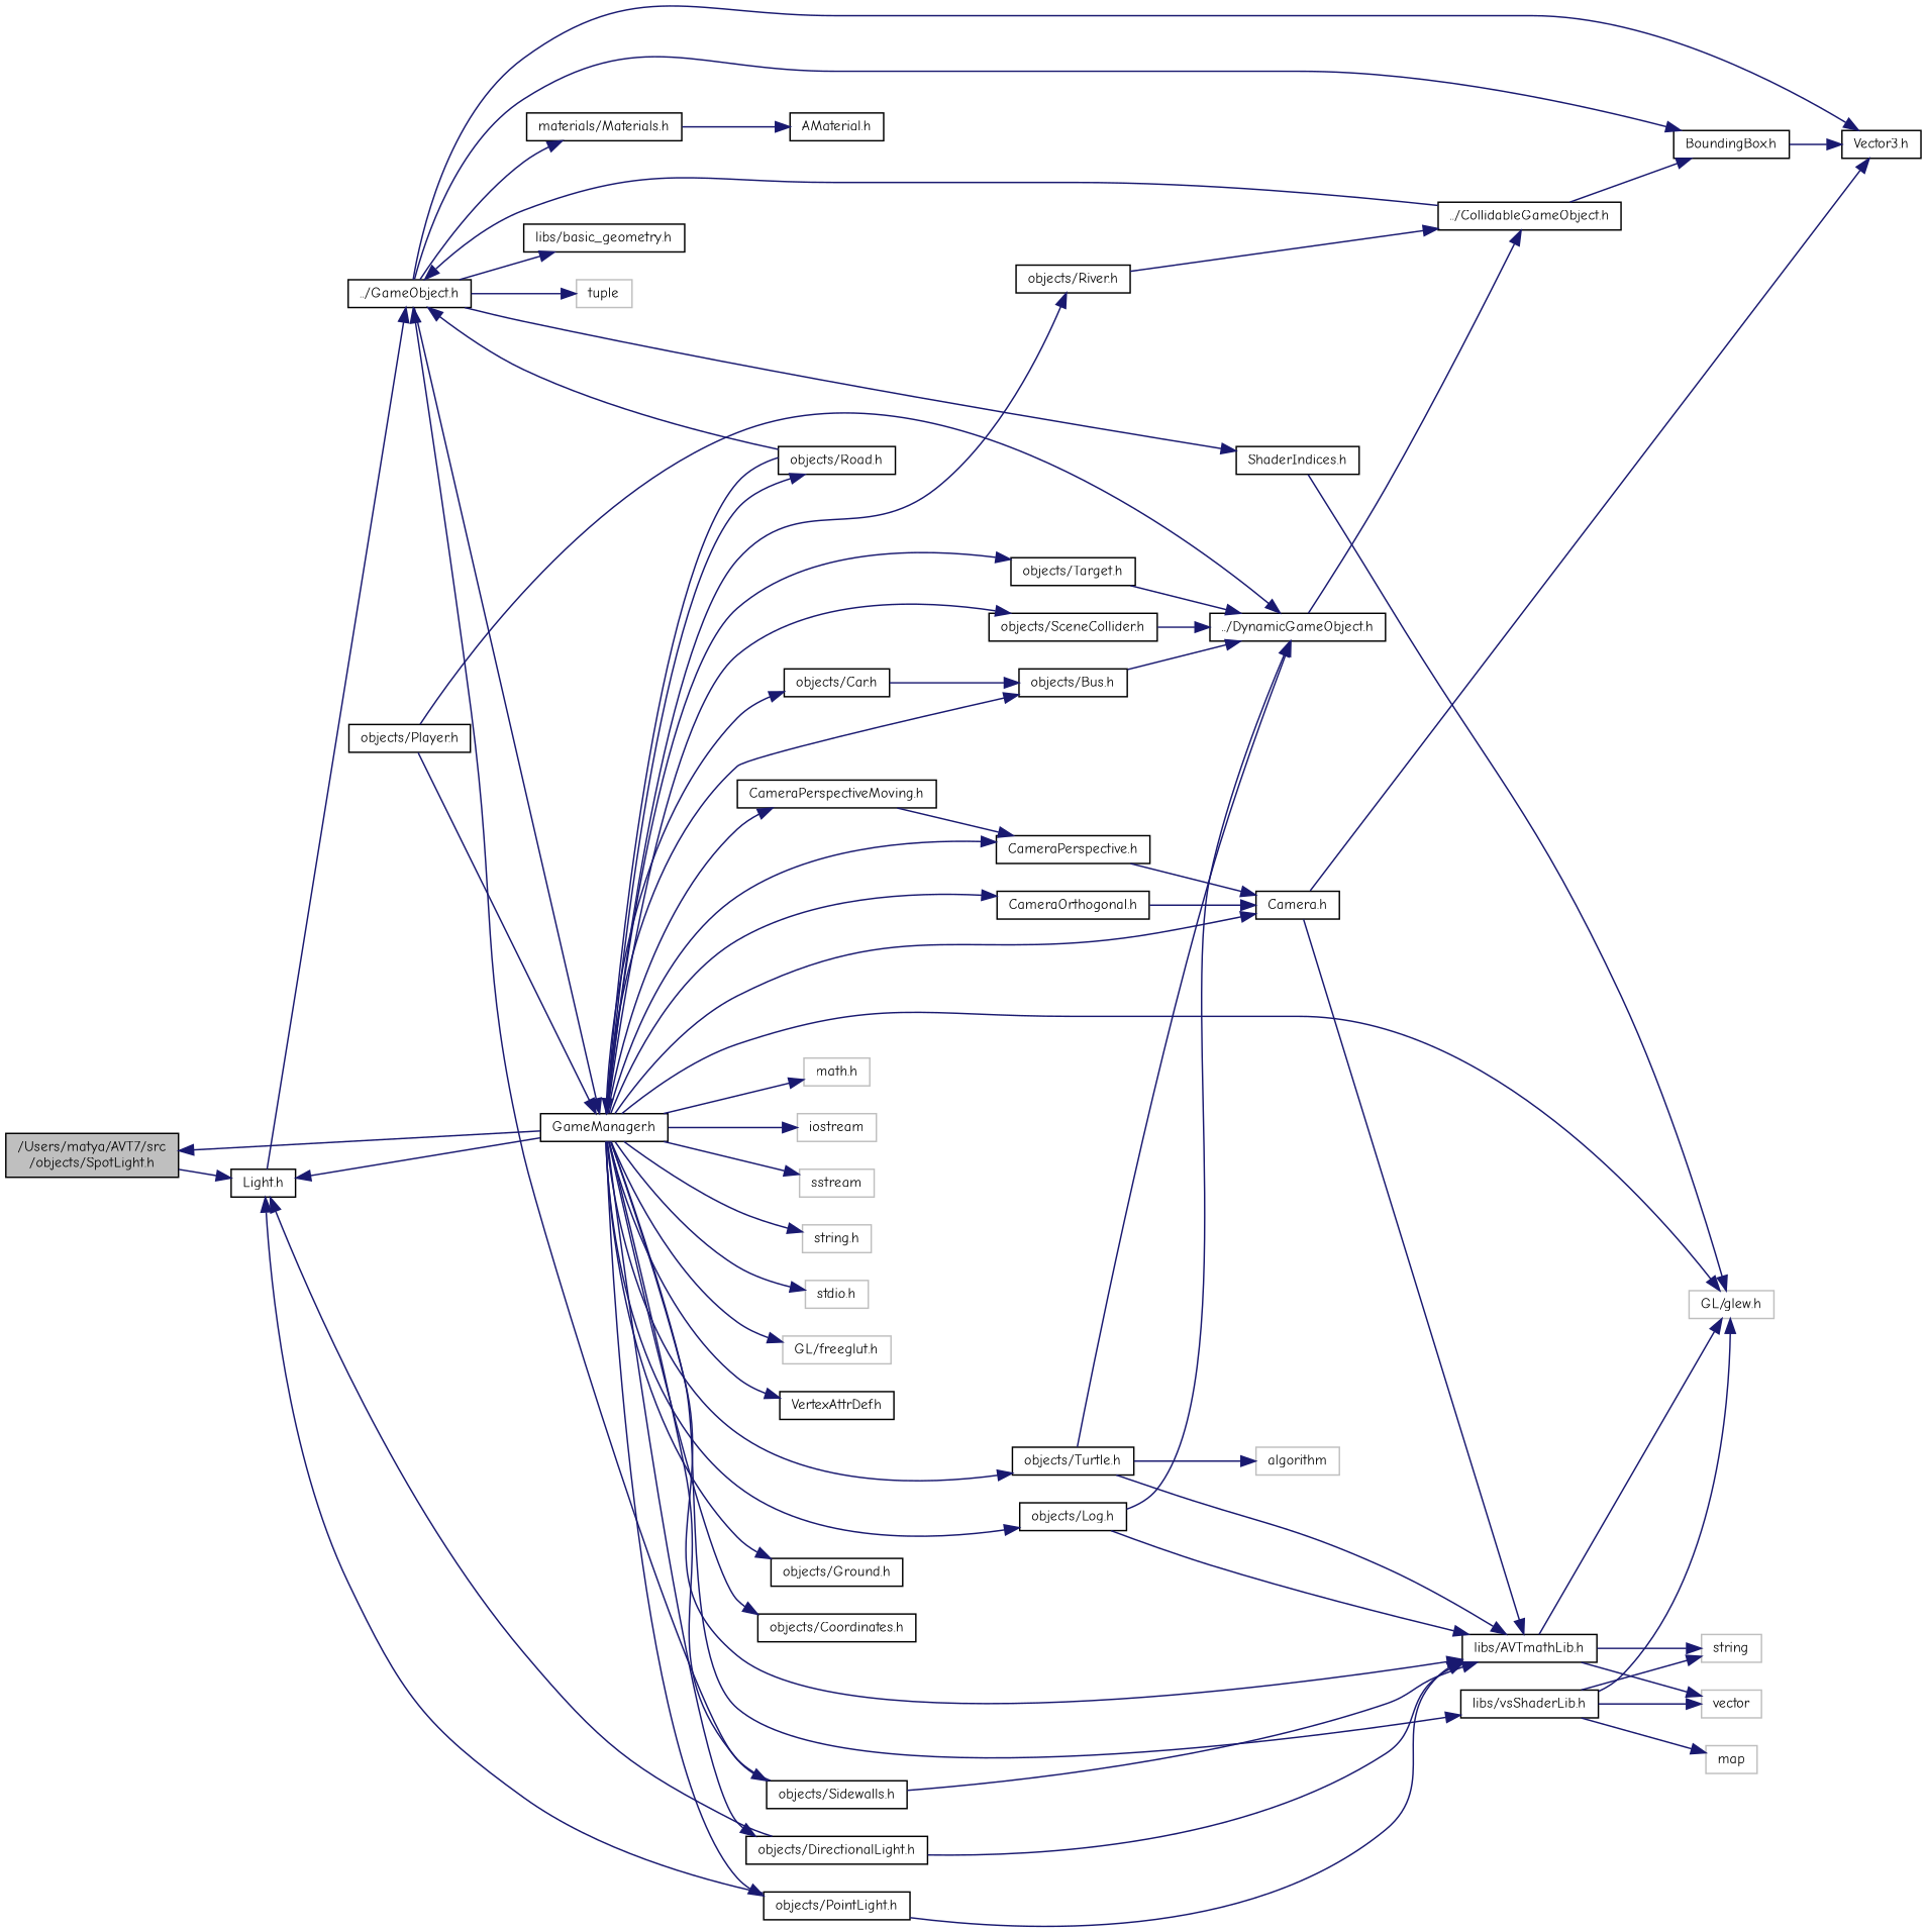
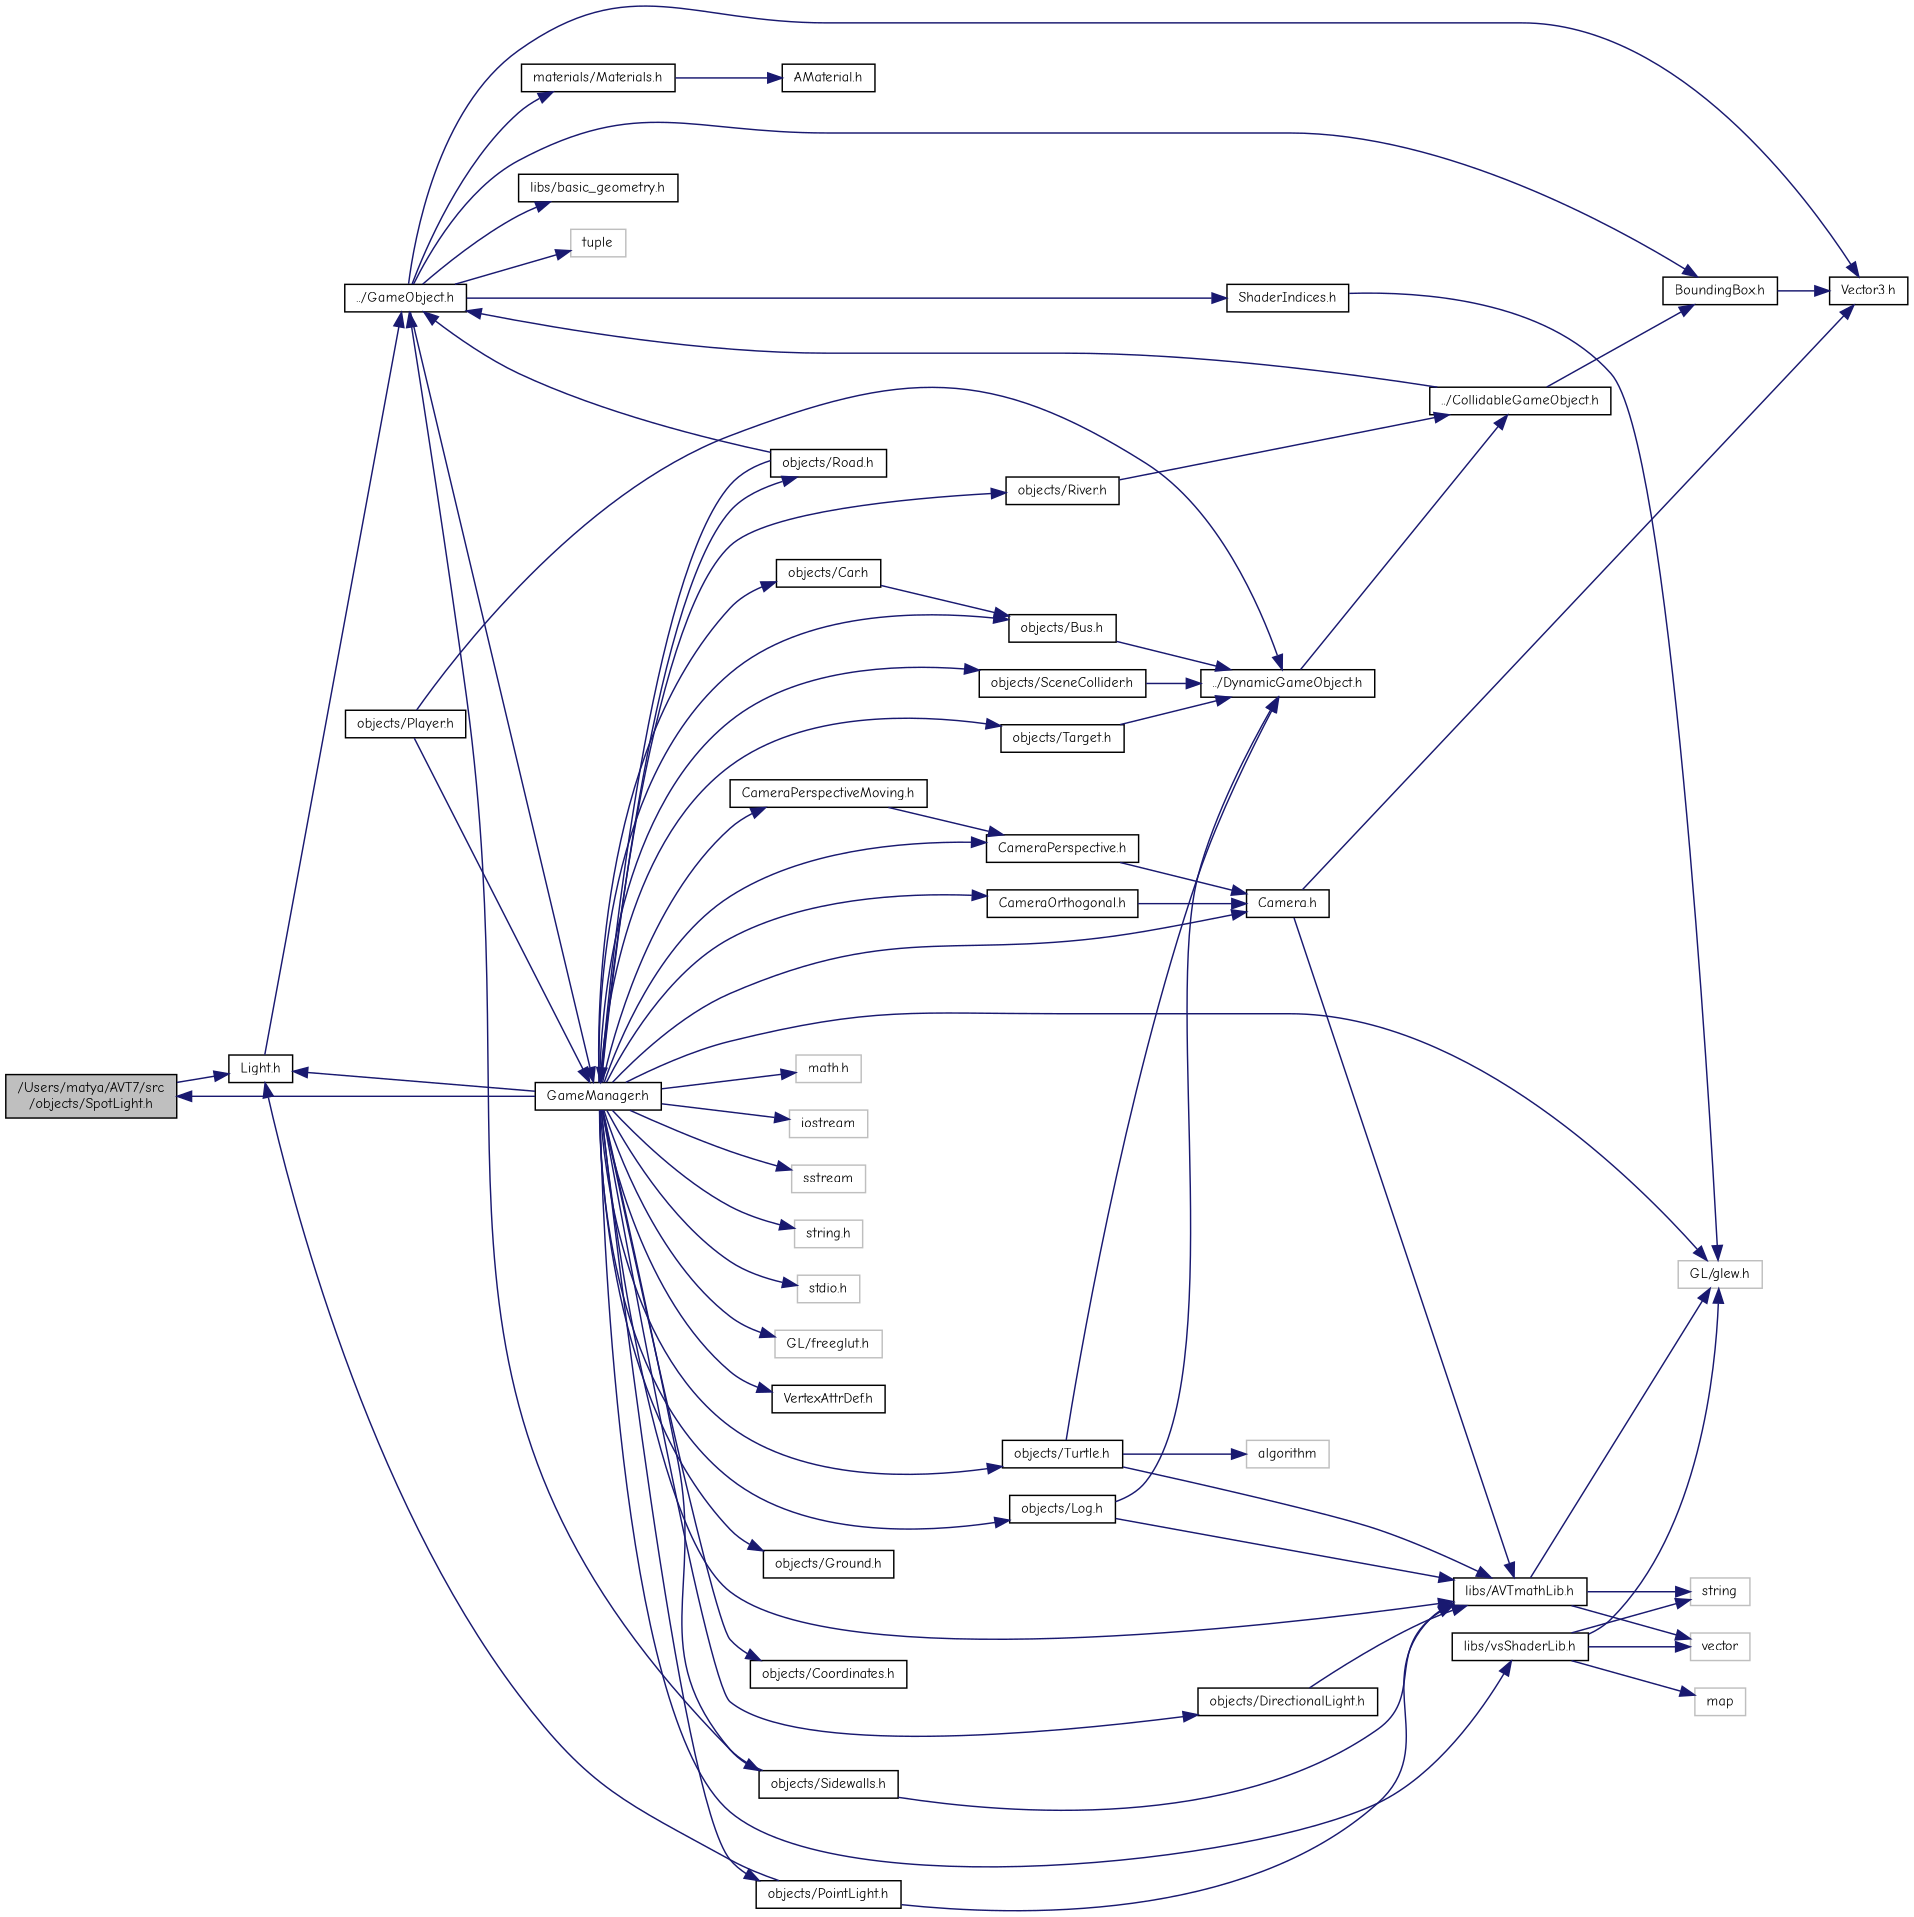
  digraph {
    fontname="Comic Neue"
    rankdir=LR
    node [color=black fillcolor=white fontname="Comic Neue" fontsize=10 shape=record style=filled]
    edge [color=midnightblue fontname="Comic Neue" fontsize=10 labelfontname=Helvetica labelfontsize=10 style=solid]
    n1 [fillcolor=grey75 fontcolor=black height=0.2 label="/Users/matya/AVT7/src\l/objects/SpotLight.h" width=0.4]
    n2 [height=0.2 label="Light.h" width=0.4]
    n3 [height=0.2 label="../GameObject.h" width=0.4]
    n4 [height=0.2 label="libs/basic_geometry.h" width=0.4]
    n5 [color=grey75 height=0.2 label=tuple width=0.4]
    n6 [height=0.2 label="Vector3.h" width=0.4]
    n7 [height=0.2 label="ShaderIndices.h" width=0.4]
    n8 [height=0.2 label="BoundingBox.h" width=0.4]
    n9 [height=0.2 label="materials/Materials.h" width=0.4]
    n10 [height=0.2 label="GameManager.h" width=0.4]
    n11 [color=grey75 height=0.2 label="GL/glew.h" width=0.4]
    n12 [height=0.2 label="AMaterial.h" width=0.4]
    n13 [height=0.2 label="libs/vsShaderLib.h" width=0.4]
    n14 [color=grey75 height=0.2 label="math.h" width=0.4]
    n15 [color=grey75 height=0.2 label=iostream width=0.4]
    n16 [color=grey75 height=0.2 label=sstream width=0.4]
    n17 [color=grey75 height=0.2 label="string.h" width=0.4]
    n18 [color=grey75 height=0.2 label="stdio.h" width=0.4]
    n19 [color=grey75 height=0.2 label="GL/freeglut.h" width=0.4]
    n20 [height=0.2 label="libs/AVTmathLib.h" width=0.4]
    n21 [height=0.2 label="VertexAttrDef.h" width=0.4]
    n22 [height=0.2 label="Camera.h" width=0.4]
    n23 [height=0.2 label="CameraPerspective.h" width=0.4]
    n24 [height=0.2 label="CameraPerspectiveMoving.h" width=0.4]
    n25 [height=0.2 label="CameraOrthogonal.h" width=0.4]
    n26 [height=0.2 label="objects/River.h" width=0.4]
    n27 [height=0.2 label="objects/Ground.h" width=0.4]
    n28 [height=0.2 label="objects/Road.h" width=0.4]
    n29 [height=0.2 label="objects/Bus.h" width=0.4]
    n30 [height=0.2 label="objects/Coordinates.h" width=0.4]
    n31 [height=0.2 label="objects/Log.h" width=0.4]
    n32 [height=0.2 label="objects/Sidewalls.h" width=0.4]
    n33 [height=0.2 label="objects/SceneCollider.h" width=0.4]
    n34 [height=0.2 label="objects/Target.h" width=0.4]
    n35 [height=0.2 label="objects/DirectionalLight.h" width=0.4]
    n36 [height=0.2 label="objects/PointLight.h" width=0.4]
    n37 [height=0.2 label="objects/Car.h" width=0.4]
    n38 [height=0.2 label="objects/Turtle.h" width=0.4]
    n39 [color=grey75 height=0.2 label=vector width=0.4]
    n40 [color=grey75 height=0.2 label=string width=0.4]
    n41 [color=grey75 height=0.2 label=map width=0.4]
    n42 [height=0.2 label="../CollidableGameObject.h" width=0.4]
    n43 [height=0.2 label="objects/Player.h" width=0.4]
    n44 [height=0.2 label="../DynamicGameObject.h" width=0.4]
    n45 [color=grey75 height=0.2 label=algorithm width=0.4]
    n1 -> n2
    n2 -> n3
    n3 -> n4
    n3 -> n5
    n3 -> n6
    n3 -> n7
    n3 -> n8
    n3 -> n9
    n3 -> n10
    n7 -> n11
    n8 -> n6
    n9 -> n12
    n10 -> n1
    n10 -> n2
    n10 -> n11
    n10 -> n13
    n10 -> n14
    n10 -> n15
    n10 -> n16
    n10 -> n17
    n10 -> n18
    n10 -> n19
    n10 -> n20
    n10 -> n21
    n10 -> n22
    n10 -> n23
    n10 -> n24
    n10 -> n25
    n10 -> n26
    n10 -> n27
    n10 -> n28
    n10 -> n29
    n10 -> n30
    n10 -> n31
    n10 -> n32
    n10 -> n33
    n10 -> n34
    n10 -> n35
    n10 -> n36
    n10 -> n37
    n10 -> n38
    n13 -> n11
    n13 -> n39
    n13 -> n40
    n13 -> n41
    n20 -> n11
    n20 -> n39
    n20 -> n40
    n22 -> n6
    n22 -> n20
    n23 -> n22
    n24 -> n23
    n25 -> n22
    n26 -> n42
    n28 -> n3
    n28 -> n10
    n29 -> n44
    n31 -> n20
    n31 -> n44
    n32 -> n3
    n32 -> n20
    n33 -> n44
    n34 -> n44
-   n35 -> n2
    n35 -> n20
    n36 -> n2
    n36 -> n20
    n37 -> n29
    n38 -> n20
    n38 -> n44
    n38 -> n45
    n42 -> n3
    n42 -> n8
    n43 -> n10
    n43 -> n44
    n44 -> n42
  }
